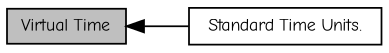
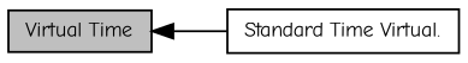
  digraph {
    rankdir=LR
    fontname="Comic Neue"
    node [color=black fontname="Comic Neue" fontsize=10 shape=record style=filled]
-   n1 [fillcolor=white height=0.2 label="Standard Time Units." width=0.4]
+   n1 [fillcolor=white height=0.2 label="Standard Time Virtual." width=0.4]
    n2 [fillcolor=grey75 fontcolor=black height=0.2 label="Virtual Time" width=0.4]
    n2 -> n1 [dir=back fontname="Comic Neue" fontsize=10 labelfontname=Helvetica labelfontsize=10 shape=plaintext style=solid]
  }
